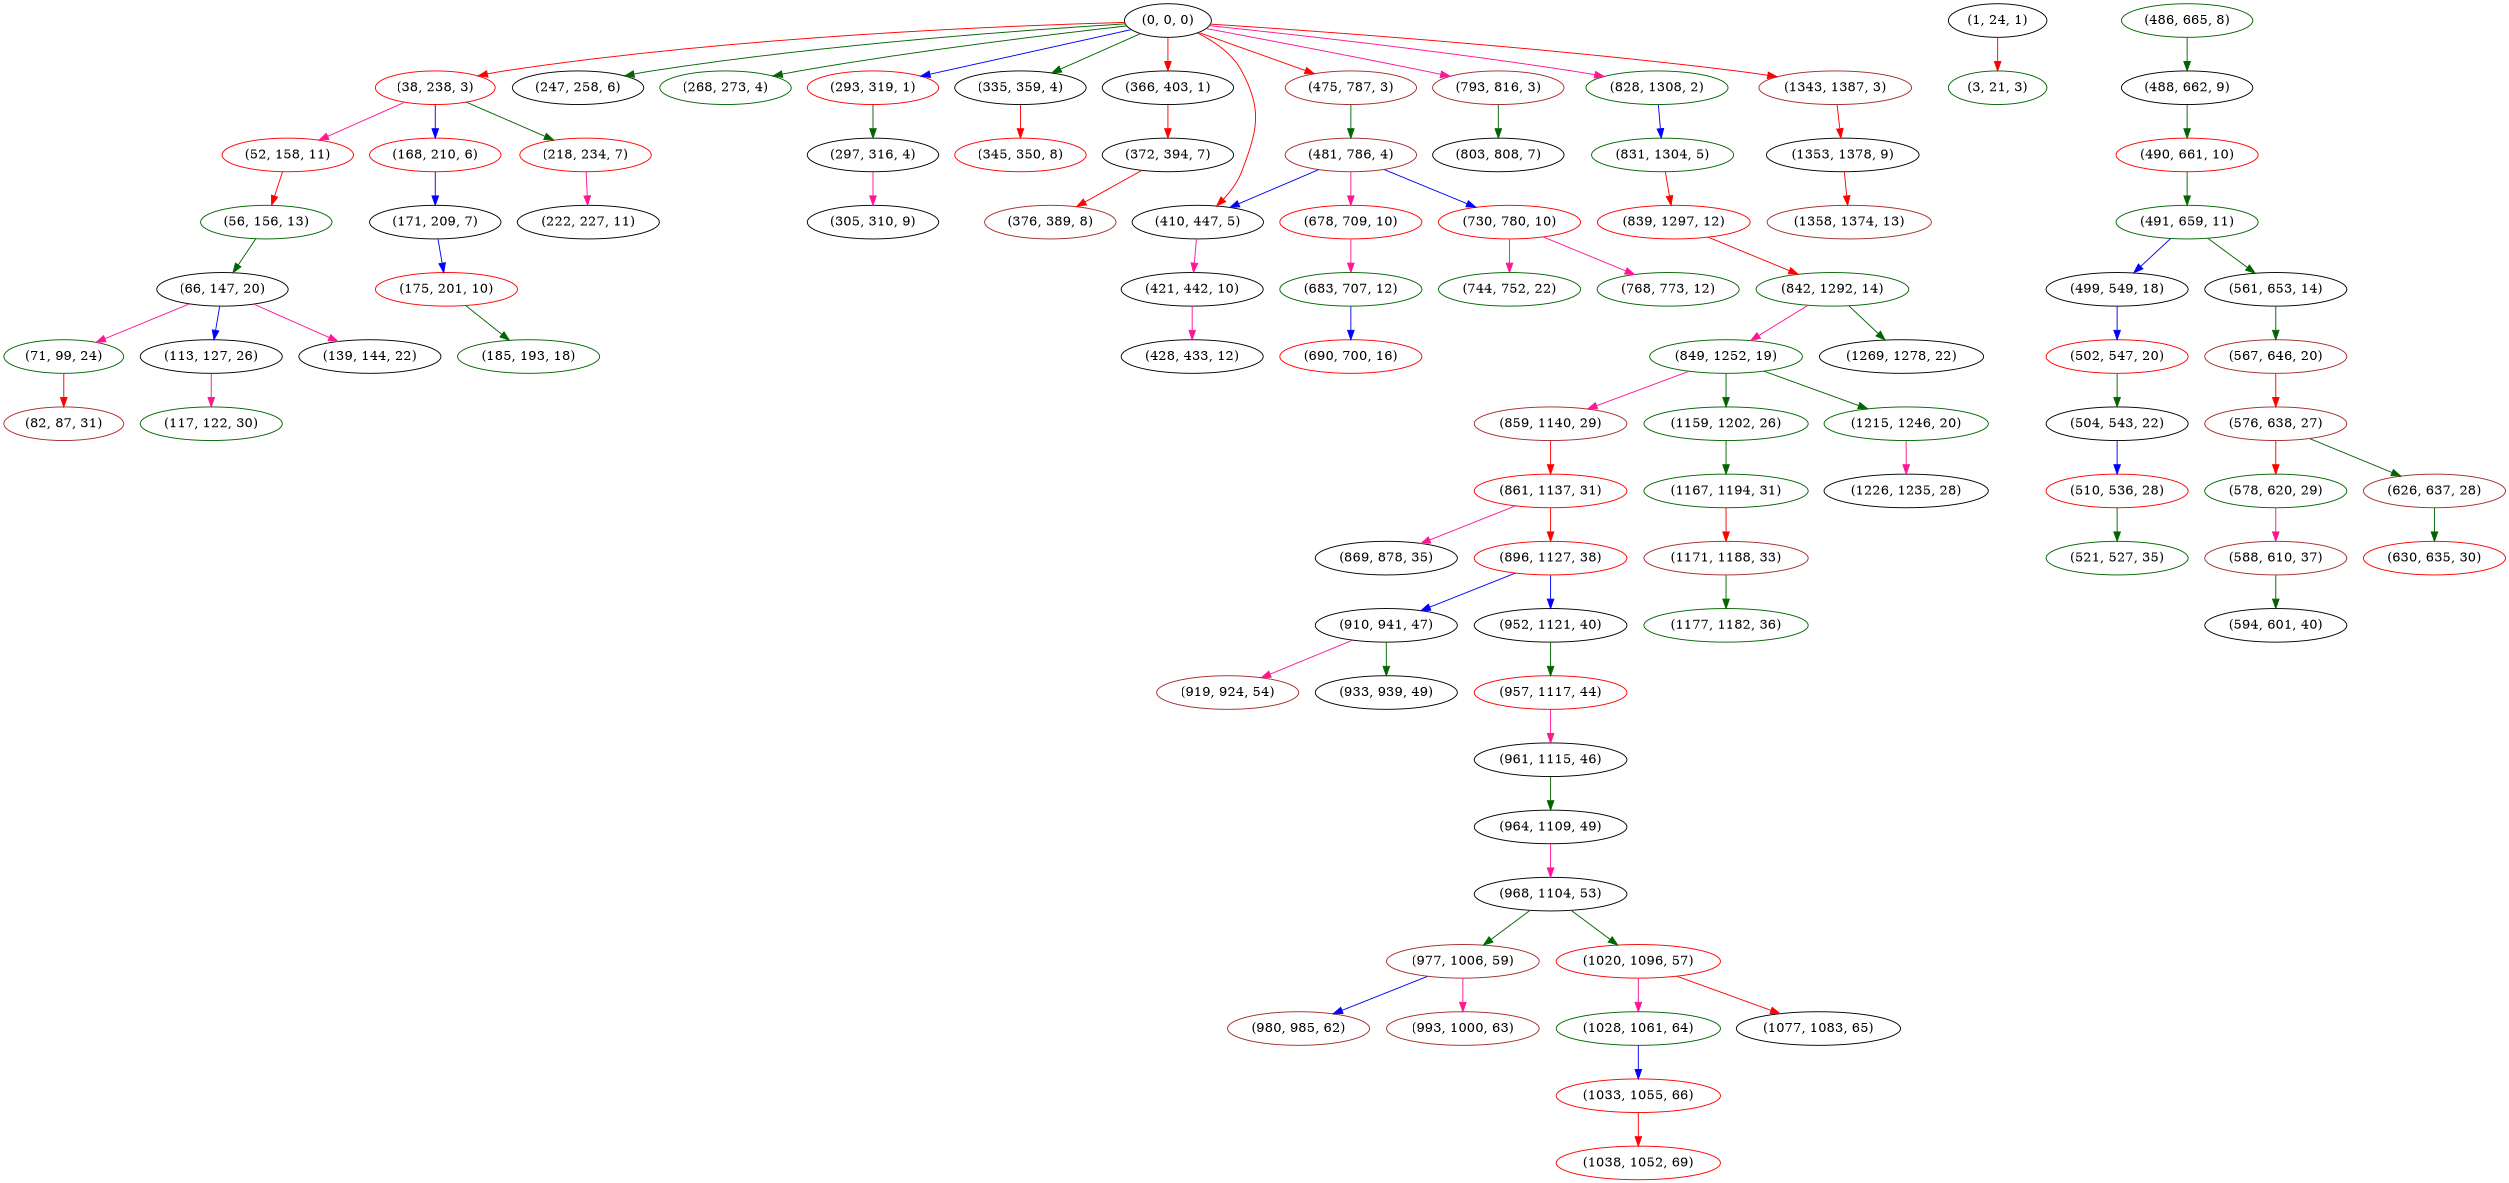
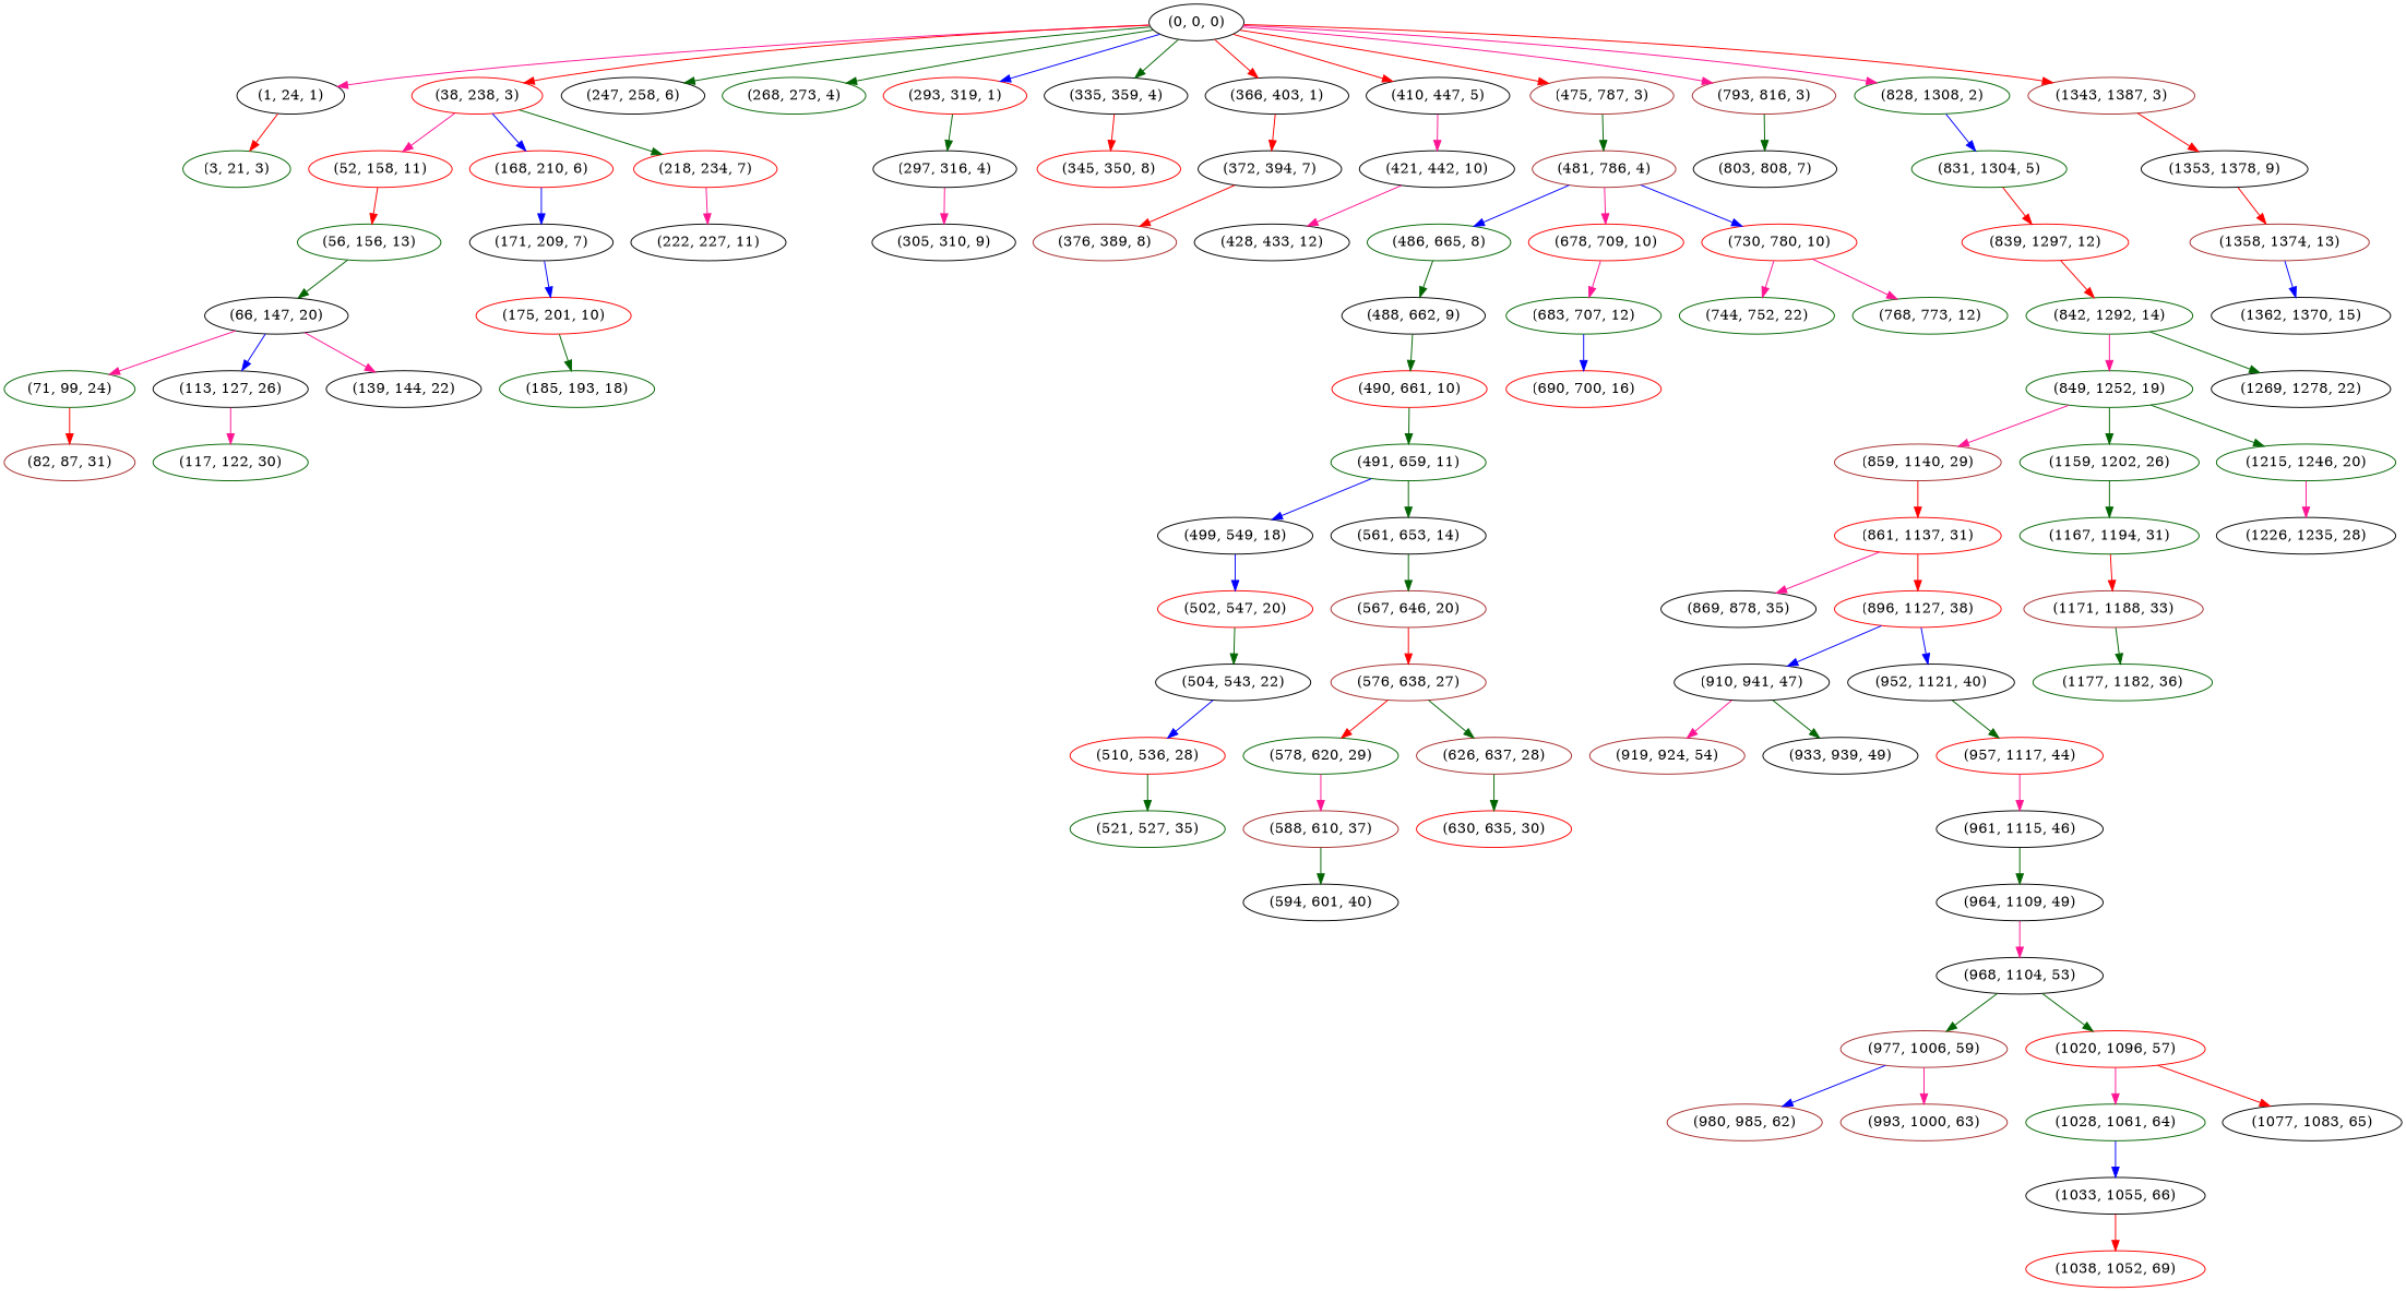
  digraph {
    node [color=black]
    edge [color=darkgreen]
    "(0, 0, 0)"
    "(1, 24, 1)"
    "(38, 238, 3)" [color=red]
    "(247, 258, 6)"
    "(268, 273, 4)" [color=darkgreen]
    "(293, 319, 1)" [color=red]
    "(335, 359, 4)"
    "(366, 403, 1)"
    "(410, 447, 5)"
    "(475, 787, 3)" [color=brown]
    "(793, 816, 3)" [color=brown]
    "(828, 1308, 2)" [color=darkgreen]
    "(1343, 1387, 3)" [color=brown]
    "(3, 21, 3)" [color=darkgreen]
    "(52, 158, 11)" [color=red]
    "(168, 210, 6)" [color=red]
    "(218, 234, 7)" [color=red]
    "(297, 316, 4)"
    "(345, 350, 8)" [color=red]
    "(372, 394, 7)"
    "(421, 442, 10)"
    "(481, 786, 4)" [color=brown]
    "(803, 808, 7)"
    "(831, 1304, 5)" [color=darkgreen]
    "(1353, 1378, 9)"
    "(56, 156, 13)" [color=darkgreen]
    "(171, 209, 7)"
    "(222, 227, 11)"
    "(66, 147, 20)"
    "(71, 99, 24)" [color=darkgreen]
    "(113, 127, 26)"
    "(139, 144, 22)"
    "(82, 87, 31)" [color=brown]
    "(117, 122, 30)" [color=darkgreen]
    "(175, 201, 10)" [color=red]
    "(185, 193, 18)" [color=darkgreen]
    "(305, 310, 9)"
    "(376, 389, 8)" [color=brown]
    "(428, 433, 12)"
    "(486, 665, 8)" [color=darkgreen]
    "(678, 709, 10)" [color=red]
    "(730, 780, 10)" [color=red]
    "(488, 662, 9)"
    "(683, 707, 12)" [color=darkgreen]
    "(744, 752, 22)" [color=darkgreen]
    "(768, 773, 12)" [color=darkgreen]
    "(490, 661, 10)" [color=red]
    "(491, 659, 11)" [color=darkgreen]
    "(499, 549, 18)"
    "(561, 653, 14)"
    "(502, 547, 20)" [color=red]
    "(567, 646, 20)" [color=brown]
    "(504, 543, 22)"
    "(510, 536, 28)" [color=red]
    "(521, 527, 35)" [color=darkgreen]
    "(576, 638, 27)" [color=brown]
    "(578, 620, 29)" [color=darkgreen]
    "(626, 637, 28)" [color=brown]
    "(588, 610, 37)" [color=brown]
    "(630, 635, 30)" [color=red]
    "(594, 601, 40)"
    "(690, 700, 16)" [color=red]
    "(839, 1297, 12)" [color=red]
    "(842, 1292, 14)" [color=darkgreen]
    "(849, 1252, 19)" [color=darkgreen]
    "(1269, 1278, 22)"
    "(859, 1140, 29)" [color=brown]
    "(1159, 1202, 26)" [color=darkgreen]
    "(1215, 1246, 20)" [color=darkgreen]
    "(861, 1137, 31)" [color=red]
    "(1167, 1194, 31)" [color=darkgreen]
    "(1226, 1235, 28)"
    "(869, 878, 35)"
    "(896, 1127, 38)" [color=red]
    "(910, 941, 47)"
    "(952, 1121, 40)"
    "(919, 924, 54)" [color=brown]
    "(933, 939, 49)"
    "(957, 1117, 44)" [color=red]
    "(961, 1115, 46)"
    "(964, 1109, 49)"
    "(968, 1104, 53)"
    "(977, 1006, 59)" [color=brown]
    "(1020, 1096, 57)" [color=red]
    "(980, 985, 62)" [color=brown]
    "(993, 1000, 63)" [color=brown]
    "(1028, 1061, 64)" [color=darkgreen]
    "(1077, 1083, 65)"
-   "(1033, 1055, 66)" [color=red]
+   "(1033, 1055, 66)"
    "(1038, 1052, 69)" [color=red]
    "(1171, 1188, 33)" [color=brown]
    "(1177, 1182, 36)" [color=darkgreen]
    "(1358, 1374, 13)" [color=brown]
+   "(1362, 1370, 15)"
+   "(0, 0, 0)" -> "(1, 24, 1)" [color=deeppink]
    "(0, 0, 0)" -> "(38, 238, 3)" [color=red]
    "(0, 0, 0)" -> "(247, 258, 6)"
    "(0, 0, 0)" -> "(268, 273, 4)"
    "(0, 0, 0)" -> "(293, 319, 1)" [color=blue]
    "(0, 0, 0)" -> "(335, 359, 4)"
    "(0, 0, 0)" -> "(366, 403, 1)" [color=red]
    "(0, 0, 0)" -> "(410, 447, 5)" [color=red]
    "(0, 0, 0)" -> "(475, 787, 3)" [color=red]
    "(0, 0, 0)" -> "(793, 816, 3)" [color=deeppink]
    "(0, 0, 0)" -> "(828, 1308, 2)" [color=deeppink]
    "(0, 0, 0)" -> "(1343, 1387, 3)" [color=red]
    "(1, 24, 1)" -> "(3, 21, 3)" [color=red]
    "(38, 238, 3)" -> "(52, 158, 11)" [color=deeppink]
    "(38, 238, 3)" -> "(168, 210, 6)" [color=blue]
    "(38, 238, 3)" -> "(218, 234, 7)"
    "(293, 319, 1)" -> "(297, 316, 4)"
    "(335, 359, 4)" -> "(345, 350, 8)" [color=red]
    "(366, 403, 1)" -> "(372, 394, 7)" [color=red]
    "(410, 447, 5)" -> "(421, 442, 10)" [color=deeppink]
    "(475, 787, 3)" -> "(481, 786, 4)"
    "(793, 816, 3)" -> "(803, 808, 7)"
    "(828, 1308, 2)" -> "(831, 1304, 5)" [color=blue]
    "(1343, 1387, 3)" -> "(1353, 1378, 9)" [color=red]
    "(52, 158, 11)" -> "(56, 156, 13)" [color=red]
    "(168, 210, 6)" -> "(171, 209, 7)" [color=blue]
    "(218, 234, 7)" -> "(222, 227, 11)" [color=deeppink]
    "(297, 316, 4)" -> "(305, 310, 9)" [color=deeppink]
    "(372, 394, 7)" -> "(376, 389, 8)" [color=red]
    "(421, 442, 10)" -> "(428, 433, 12)" [color=deeppink]
-   "(481, 786, 4)" -> "(410, 447, 5)" [color=blue]
+   "(481, 786, 4)" -> "(486, 665, 8)" [color=blue]
    "(481, 786, 4)" -> "(678, 709, 10)" [color=deeppink]
    "(481, 786, 4)" -> "(730, 780, 10)" [color=blue]
    "(831, 1304, 5)" -> "(839, 1297, 12)" [color=red]
    "(1353, 1378, 9)" -> "(1358, 1374, 13)" [color=red]
    "(56, 156, 13)" -> "(66, 147, 20)"
    "(171, 209, 7)" -> "(175, 201, 10)" [color=blue]
    "(66, 147, 20)" -> "(71, 99, 24)" [color=deeppink]
    "(66, 147, 20)" -> "(113, 127, 26)" [color=blue]
    "(66, 147, 20)" -> "(139, 144, 22)" [color=deeppink]
    "(71, 99, 24)" -> "(82, 87, 31)" [color=red]
    "(113, 127, 26)" -> "(117, 122, 30)" [color=deeppink]
    "(175, 201, 10)" -> "(185, 193, 18)"
    "(486, 665, 8)" -> "(488, 662, 9)"
    "(678, 709, 10)" -> "(683, 707, 12)" [color=deeppink]
    "(730, 780, 10)" -> "(744, 752, 22)" [color=deeppink]
    "(730, 780, 10)" -> "(768, 773, 12)" [color=deeppink]
    "(488, 662, 9)" -> "(490, 661, 10)"
    "(683, 707, 12)" -> "(690, 700, 16)" [color=blue]
    "(490, 661, 10)" -> "(491, 659, 11)"
    "(491, 659, 11)" -> "(499, 549, 18)" [color=blue]
    "(491, 659, 11)" -> "(561, 653, 14)"
    "(499, 549, 18)" -> "(502, 547, 20)" [color=blue]
    "(561, 653, 14)" -> "(567, 646, 20)"
    "(502, 547, 20)" -> "(504, 543, 22)"
    "(567, 646, 20)" -> "(576, 638, 27)" [color=red]
    "(504, 543, 22)" -> "(510, 536, 28)" [color=blue]
    "(510, 536, 28)" -> "(521, 527, 35)"
    "(576, 638, 27)" -> "(578, 620, 29)" [color=red]
    "(576, 638, 27)" -> "(626, 637, 28)"
    "(578, 620, 29)" -> "(588, 610, 37)" [color=deeppink]
    "(626, 637, 28)" -> "(630, 635, 30)"
    "(588, 610, 37)" -> "(594, 601, 40)"
    "(839, 1297, 12)" -> "(842, 1292, 14)" [color=red]
    "(842, 1292, 14)" -> "(849, 1252, 19)" [color=deeppink]
    "(842, 1292, 14)" -> "(1269, 1278, 22)"
    "(849, 1252, 19)" -> "(859, 1140, 29)" [color=deeppink]
    "(849, 1252, 19)" -> "(1159, 1202, 26)"
    "(849, 1252, 19)" -> "(1215, 1246, 20)"
    "(859, 1140, 29)" -> "(861, 1137, 31)" [color=red]
    "(1159, 1202, 26)" -> "(1167, 1194, 31)"
    "(1215, 1246, 20)" -> "(1226, 1235, 28)" [color=deeppink]
    "(861, 1137, 31)" -> "(869, 878, 35)" [color=deeppink]
    "(861, 1137, 31)" -> "(896, 1127, 38)" [color=red]
    "(1167, 1194, 31)" -> "(1171, 1188, 33)" [color=red]
    "(896, 1127, 38)" -> "(910, 941, 47)" [color=blue]
    "(896, 1127, 38)" -> "(952, 1121, 40)" [color=blue]
    "(910, 941, 47)" -> "(919, 924, 54)" [color=deeppink]
    "(910, 941, 47)" -> "(933, 939, 49)"
    "(952, 1121, 40)" -> "(957, 1117, 44)"
    "(957, 1117, 44)" -> "(961, 1115, 46)" [color=deeppink]
    "(961, 1115, 46)" -> "(964, 1109, 49)"
    "(964, 1109, 49)" -> "(968, 1104, 53)" [color=deeppink]
    "(968, 1104, 53)" -> "(977, 1006, 59)"
    "(968, 1104, 53)" -> "(1020, 1096, 57)"
    "(977, 1006, 59)" -> "(980, 985, 62)" [color=blue]
    "(977, 1006, 59)" -> "(993, 1000, 63)" [color=deeppink]
    "(1020, 1096, 57)" -> "(1028, 1061, 64)" [color=deeppink]
    "(1020, 1096, 57)" -> "(1077, 1083, 65)" [color=red]
    "(1028, 1061, 64)" -> "(1033, 1055, 66)" [color=blue]
    "(1033, 1055, 66)" -> "(1038, 1052, 69)" [color=red]
    "(1171, 1188, 33)" -> "(1177, 1182, 36)"
+   "(1358, 1374, 13)" -> "(1362, 1370, 15)" [color=blue]
  }
